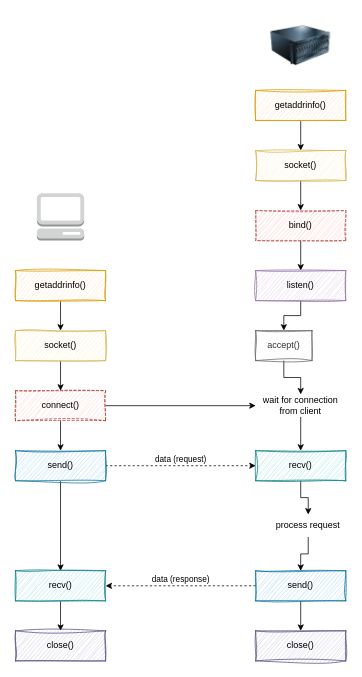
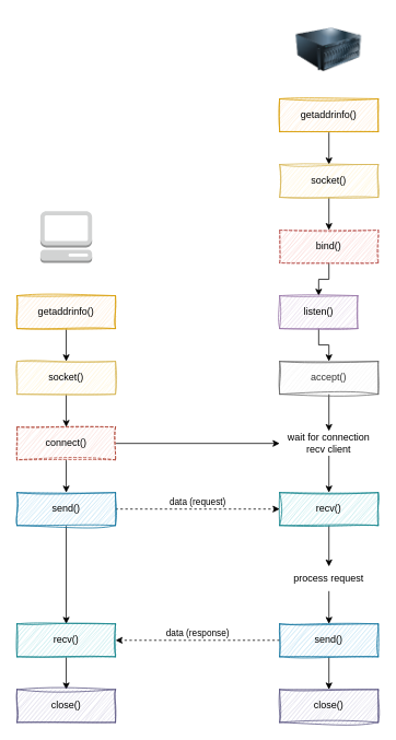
  <mxCell id="0" />
  <mxCell id="1" parent="0" />
  <mxCell id="2" value="" style="image;html=1;image=img/lib/clip_art/computers/Server_128x128.png" vertex="1" parent="1"><mxGeometry x="360" y="20" width="80" height="80" as="geometry" /></mxCell>
  <mxCell id="3" value="" style="edgeStyle=orthogonalEdgeStyle;rounded=0;orthogonalLoop=1;jettySize=auto;html=1;" edge="1" parent="1" source="4" target="6"><mxGeometry relative="1" as="geometry" /></mxCell>
  <mxCell id="4" value="getaddrinfo()" style="rounded=0;whiteSpace=wrap;html=1;fillColor=#ffe6cc;strokeColor=#d79b00;sketch=1;curveFitting=1;jiggle=2;shadow=0;" vertex="1" parent="1"><mxGeometry x="340" y="120" width="120" height="40" as="geometry" /></mxCell>
  <mxCell id="5" value="" style="edgeStyle=orthogonalEdgeStyle;rounded=0;orthogonalLoop=1;jettySize=auto;html=1;" edge="1" parent="1" source="6" target="8"><mxGeometry relative="1" as="geometry" /></mxCell>
  <mxCell id="6" value="socket()" style="rounded=0;whiteSpace=wrap;html=1;fillColor=#fff2cc;strokeColor=#d6b656;shadow=0;sketch=1;curveFitting=1;jiggle=2;glass=0;" vertex="1" parent="1"><mxGeometry x="340" y="200" width="120" height="40" as="geometry" /></mxCell>
  <mxCell id="7" value="" style="edgeStyle=orthogonalEdgeStyle;rounded=0;orthogonalLoop=1;jettySize=auto;html=1;" edge="1" parent="1" source="8" target="10"><mxGeometry relative="1" as="geometry" /></mxCell>
  <mxCell id="8" value="bind()" style="rounded=0;whiteSpace=wrap;html=1;sketch=1;curveFitting=1;jiggle=2;fillColor=#f8cecc;strokeColor=#b85450;dashed=1;" vertex="1" parent="1"><mxGeometry x="340" y="280" width="120" height="40" as="geometry" /></mxCell>
  <mxCell id="9" value="" style="edgeStyle=orthogonalEdgeStyle;rounded=0;orthogonalLoop=1;jettySize=auto;html=1;" edge="1" parent="1" source="10" target="12"><mxGeometry relative="1" as="geometry" /></mxCell>
- <mxCell id="10" value="listen()" style="rounded=0;whiteSpace=wrap;html=1;fillColor=#e1d5e7;strokeColor=#9673a6;sketch=1;curveFitting=1;jiggle=2;" vertex="1" parent="1"><mxGeometry x="340" y="360" width="120" height="40" as="geometry" /></mxCell>
+ <mxCell id="10" value="listen()" style="rounded=0;whiteSpace=wrap;html=1;fillColor=#e1d5e7;strokeColor=#9673a6;sketch=1;curveFitting=1;jiggle=2;" vertex="1" parent="1"><mxGeometry x="340" y="360" width="95" height="40" as="geometry" /></mxCell>
  <mxCell id="11" value="" style="edgeStyle=orthogonalEdgeStyle;rounded=0;orthogonalLoop=1;jettySize=auto;html=1;" edge="1" parent="1" source="12" target="14"><mxGeometry relative="1" as="geometry" /></mxCell>
- <mxCell id="12" value="accept()" style="rounded=0;whiteSpace=wrap;html=1;fillColor=#f5f5f5;fontColor=#333333;strokeColor=#666666;shadow=0;sketch=1;curveFitting=1;jiggle=2;" vertex="1" parent="1"><mxGeometry x="340" y="440" width="75" height="40" as="geometry" /></mxCell>
+ <mxCell id="12" value="accept()" style="rounded=0;whiteSpace=wrap;html=1;fillColor=#f5f5f5;fontColor=#333333;strokeColor=#666666;shadow=0;sketch=1;curveFitting=1;jiggle=2;" vertex="1" parent="1"><mxGeometry x="340" y="440" width="120" height="40" as="geometry" /></mxCell>
  <mxCell id="13" value="" style="edgeStyle=orthogonalEdgeStyle;rounded=0;orthogonalLoop=1;jettySize=auto;html=1;" edge="1" parent="1" source="14" target="16"><mxGeometry relative="1" as="geometry" /></mxCell>
- <mxCell id="14" value="wait for connection from client" style="text;html=1;strokeColor=none;fillColor=none;align=center;verticalAlign=middle;whiteSpace=wrap;rounded=0;" vertex="1" parent="1"><mxGeometry x="340" y="525" width="120" height="30" as="geometry" /></mxCell>
+ <mxCell id="14" value="wait for connection recv client" style="text;html=1;strokeColor=none;fillColor=none;align=center;verticalAlign=middle;whiteSpace=wrap;rounded=0;" vertex="1" parent="1"><mxGeometry x="340" y="525" width="120" height="30" as="geometry" /></mxCell>
  <mxCell id="15" value="" style="edgeStyle=orthogonalEdgeStyle;rounded=0;orthogonalLoop=1;jettySize=auto;html=1;" edge="1" parent="1" source="16" target="21"><mxGeometry relative="1" as="geometry" /></mxCell>
  <mxCell id="16" value="recv()" style="whiteSpace=wrap;html=1;fillColor=#b0e3e6;strokeColor=#0e8088;sketch=1;curveFitting=1;jiggle=2;" vertex="1" parent="1"><mxGeometry x="340" y="600" width="120" height="40" as="geometry" /></mxCell>
  <mxCell id="17" value="" style="edgeStyle=orthogonalEdgeStyle;rounded=0;orthogonalLoop=1;jettySize=auto;html=1;" edge="1" parent="1" source="19" target="22"><mxGeometry relative="1" as="geometry" /></mxCell>
  <mxCell id="18" value="data (response)" style="edgeStyle=orthogonalEdgeStyle;rounded=0;orthogonalLoop=1;jettySize=auto;html=1;dashed=1;labelBackgroundColor=none;verticalAlign=bottom;" edge="1" parent="1" source="19" target="35"><mxGeometry relative="1" as="geometry" /></mxCell>
  <mxCell id="19" value="send()" style="whiteSpace=wrap;html=1;fillColor=#b1ddf0;strokeColor=#10739e;sketch=1;curveFitting=1;jiggle=2;" vertex="1" parent="1"><mxGeometry x="340" y="760" width="120" height="40" as="geometry" /></mxCell>
  <mxCell id="20" value="" style="edgeStyle=orthogonalEdgeStyle;rounded=0;orthogonalLoop=1;jettySize=auto;html=1;" edge="1" parent="1" source="21" target="19"><mxGeometry relative="1" as="geometry" /></mxCell>
- <mxCell id="21" value="process request" style="text;html=1;strokeColor=none;fillColor=none;align=center;verticalAlign=middle;whiteSpace=wrap;rounded=0;" vertex="1" parent="1"><mxGeometry x="350" y="685" width="120" height="30" as="geometry" /></mxCell>
+ <mxCell id="21" value="process request" style="text;html=1;strokeColor=none;fillColor=none;align=center;verticalAlign=middle;whiteSpace=wrap;rounded=0;" vertex="1" parent="1"><mxGeometry x="340" y="690" width="120" height="30" as="geometry" /></mxCell>
  <mxCell id="22" value="close()" style="whiteSpace=wrap;html=1;fillColor=#d0cee2;strokeColor=#56517e;sketch=1;curveFitting=1;jiggle=2;" vertex="1" parent="1"><mxGeometry x="340" y="840" width="120" height="40" as="geometry" /></mxCell>
  <mxCell id="23" value="" style="outlineConnect=0;dashed=0;verticalLabelPosition=bottom;verticalAlign=top;align=center;html=1;shape=mxgraph.aws3.management_console;fillColor=#D2D3D3;gradientColor=none;" vertex="1" parent="1"><mxGeometry x="48.5" y="257" width="63" height="63" as="geometry" /></mxCell>
  <mxCell id="24" style="edgeStyle=orthogonalEdgeStyle;rounded=0;orthogonalLoop=1;jettySize=auto;html=1;dashed=0;" edge="1" parent="1" source="26" target="14"><mxGeometry relative="1" as="geometry" /></mxCell>
  <mxCell id="25" value="" style="edgeStyle=orthogonalEdgeStyle;rounded=0;orthogonalLoop=1;jettySize=auto;html=1;" edge="1" parent="1" source="26" target="33"><mxGeometry relative="1" as="geometry" /></mxCell>
  <mxCell id="26" value="connect()" style="rounded=0;whiteSpace=wrap;html=1;fillColor=#fad9d5;strokeColor=#ae4132;sketch=1;curveFitting=1;jiggle=2;dashed=1;" vertex="1" parent="1"><mxGeometry x="20" y="520" width="120" height="40" as="geometry" /></mxCell>
  <mxCell id="27" value="" style="edgeStyle=orthogonalEdgeStyle;rounded=0;orthogonalLoop=1;jettySize=auto;html=1;" edge="1" parent="1" source="28" target="26"><mxGeometry relative="1" as="geometry" /></mxCell>
  <mxCell id="28" value="socket()" style="rounded=0;whiteSpace=wrap;html=1;fillColor=#fff2cc;strokeColor=#d6b656;shadow=0;sketch=1;curveFitting=1;jiggle=2;" vertex="1" parent="1"><mxGeometry x="20" y="440" width="120" height="40" as="geometry" /></mxCell>
  <mxCell id="29" value="" style="edgeStyle=orthogonalEdgeStyle;rounded=0;orthogonalLoop=1;jettySize=auto;html=1;" edge="1" parent="1" source="30" target="28"><mxGeometry relative="1" as="geometry" /></mxCell>
  <mxCell id="30" value="getaddrinfo()" style="rounded=0;whiteSpace=wrap;html=1;fillColor=#ffe6cc;strokeColor=#d79b00;sketch=1;curveFitting=1;jiggle=2;" vertex="1" parent="1"><mxGeometry x="20" y="360" width="120" height="40" as="geometry" /></mxCell>
  <mxCell id="31" value="data (request)" style="edgeStyle=orthogonalEdgeStyle;rounded=0;orthogonalLoop=1;jettySize=auto;html=1;dashed=1;verticalAlign=bottom;labelBackgroundColor=none;" edge="1" parent="1" source="33" target="16"><mxGeometry relative="1" as="geometry" /></mxCell>
  <mxCell id="32" style="edgeStyle=orthogonalEdgeStyle;rounded=0;orthogonalLoop=1;jettySize=auto;html=1;" edge="1" parent="1" source="33" target="35"><mxGeometry relative="1" as="geometry" /></mxCell>
  <mxCell id="33" value="send()" style="whiteSpace=wrap;html=1;fillColor=#b1ddf0;strokeColor=#10739e;sketch=1;curveFitting=1;jiggle=2;" vertex="1" parent="1"><mxGeometry x="20" y="600" width="120" height="40" as="geometry" /></mxCell>
  <mxCell id="34" style="edgeStyle=orthogonalEdgeStyle;rounded=0;orthogonalLoop=1;jettySize=auto;html=1;" edge="1" parent="1" source="35" target="36"><mxGeometry relative="1" as="geometry" /></mxCell>
  <mxCell id="35" value="recv()" style="whiteSpace=wrap;html=1;fillColor=#b0e3e6;strokeColor=#0e8088;sketch=1;curveFitting=1;jiggle=2;" vertex="1" parent="1"><mxGeometry x="20" y="760" width="120" height="40" as="geometry" /></mxCell>
  <mxCell id="36" value="close()" style="whiteSpace=wrap;html=1;fillColor=#d0cee2;strokeColor=#56517e;sketch=1;curveFitting=1;jiggle=2;" vertex="1" parent="1"><mxGeometry x="20" y="840" width="120" height="40" as="geometry" /></mxCell>
